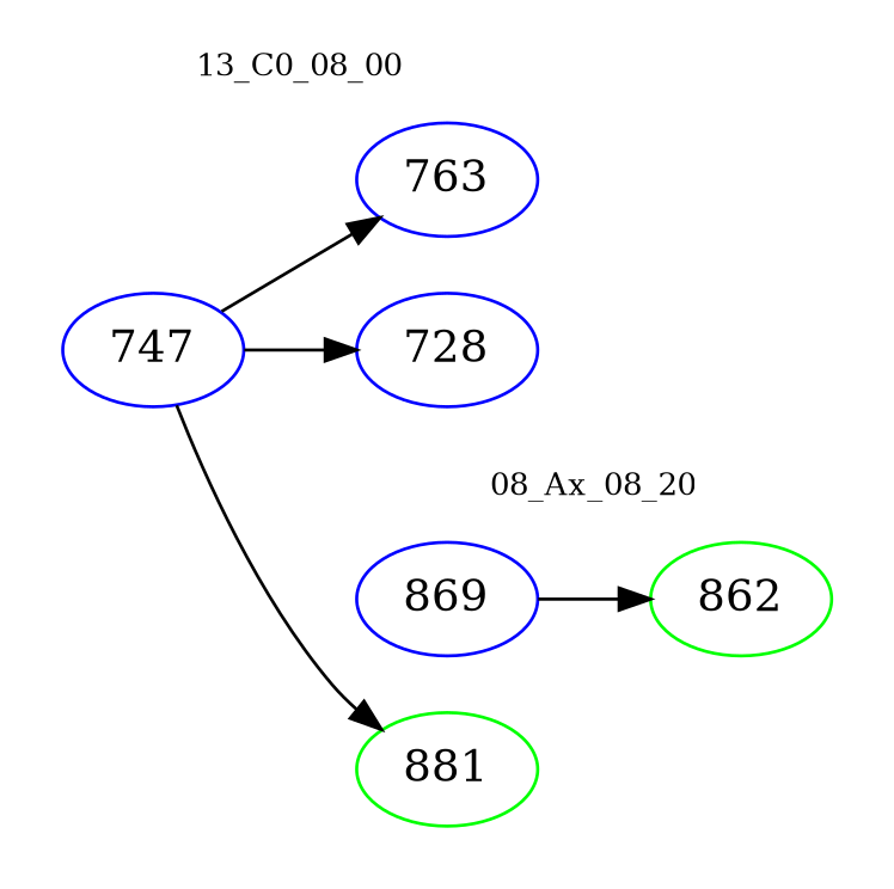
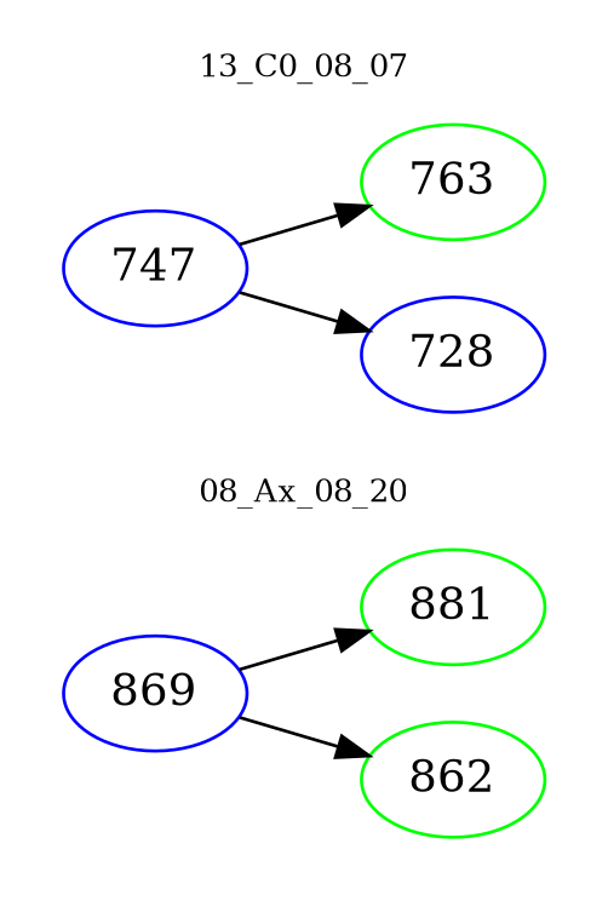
  digraph {
    rankdir=LR
    node [color=blue]
    edge [color=black]
    n1 [label=869]
    n2 [color=green label=862]
    n3 [color=green label=881]
    n4 [label=747]
    n5 [label=728]
-   n6 [label=763]
+   n6 [color=green label=763]
    subgraph cluster_1 {
      color=white
      fontsize=10
      label="08_Ax_08_20"
      n1
      n2
      n3
    }
    subgraph cluster_2 {
      color=white
      fontsize=10
-     label="13_C0_08_00"
+     label="13_C0_08_07"
      n4
      n5
      n6
    }
    n1 -> n2
-   n4 -> n3
+   n1 -> n3
    n4 -> n5
    n4 -> n6
  }
